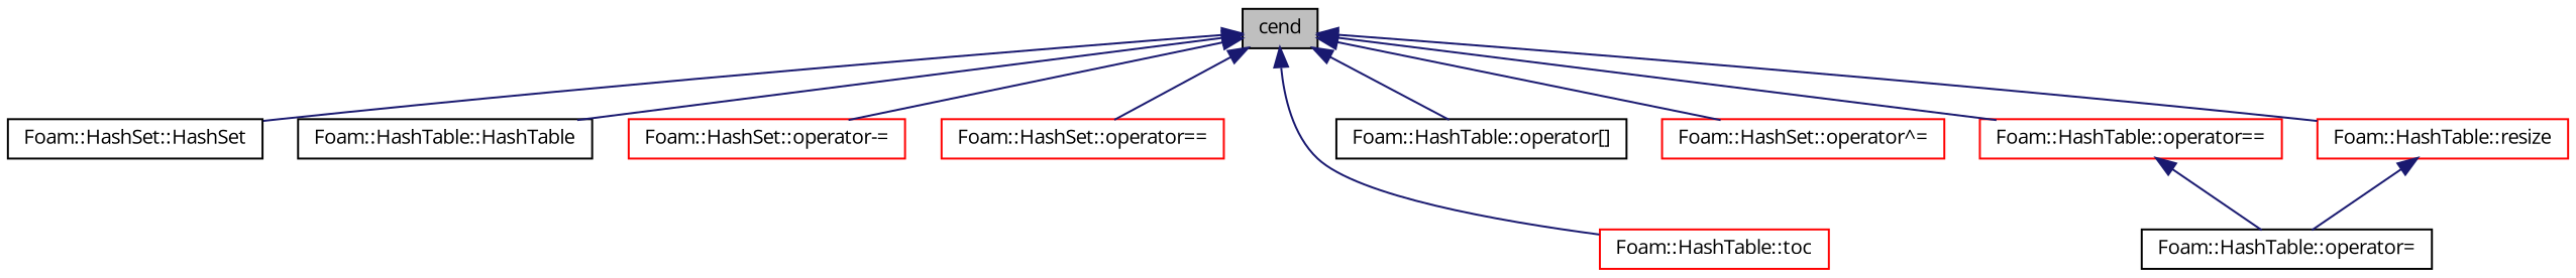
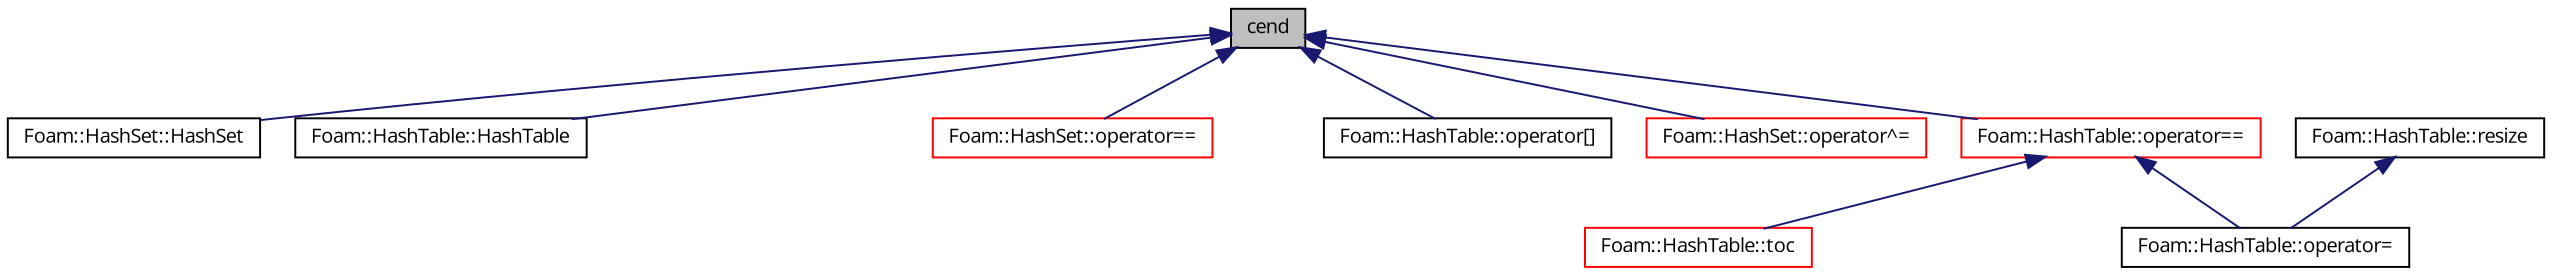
  digraph {
    fontname="Open Sans"
    rankdir=TB
    node [color=red fontname="Open Sans" fontsize=10 shape=record]
    edge [color=midnightblue dir=back fontname="Open Sans" fontsize=10 labelfontname=Helvetica labelfontsize=10 style=solid]
    n1 [color=black fillcolor=grey75 fontcolor=black height=0.2 label=cend style=filled width=0.4]
    n2 [color=black height=0.2 label="Foam::HashSet::HashSet" width=0.4]
    n3 [color=black height=0.2 label="Foam::HashTable::HashTable" width=0.4]
-   n4 [height=0.2 label="Foam::HashSet::operator-=" width=0.4]
    n5 [height=0.2 label="Foam::HashSet::operator==" width=0.4]
    n6 [height=0.2 label="Foam::HashTable::operator==" width=0.4]
    n7 [color=black height=0.2 label="Foam::HashTable::operator[]" width=0.4]
    n8 [height=0.2 label="Foam::HashSet::operator^=" width=0.4]
-   n9 [height=0.2 label="Foam::HashTable::resize" width=0.4]
+   n9 [color=black height=0.2 label="Foam::HashTable::resize" width=0.4]
    n10 [height=0.2 label="Foam::HashTable::toc" width=0.4]
    n11 [color=black height=0.2 label="Foam::HashTable::operator=" width=0.4]
    n1 -> n2
    n1 -> n3
-   n1 -> n4
    n1 -> n5
    n1 -> n6
    n1 -> n7
    n1 -> n8
-   n1 -> n9
-   n1 -> n10
+   n6 -> n10
    n6 -> n11
    n9 -> n11
  }
